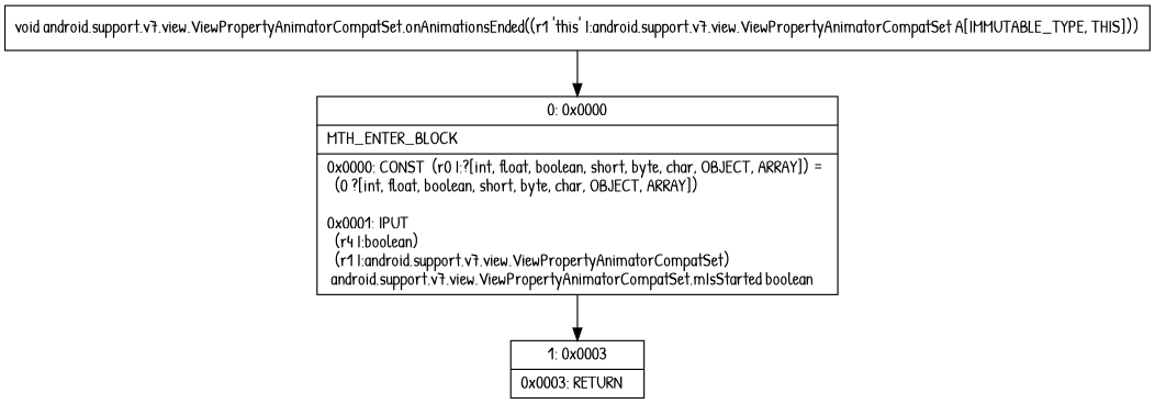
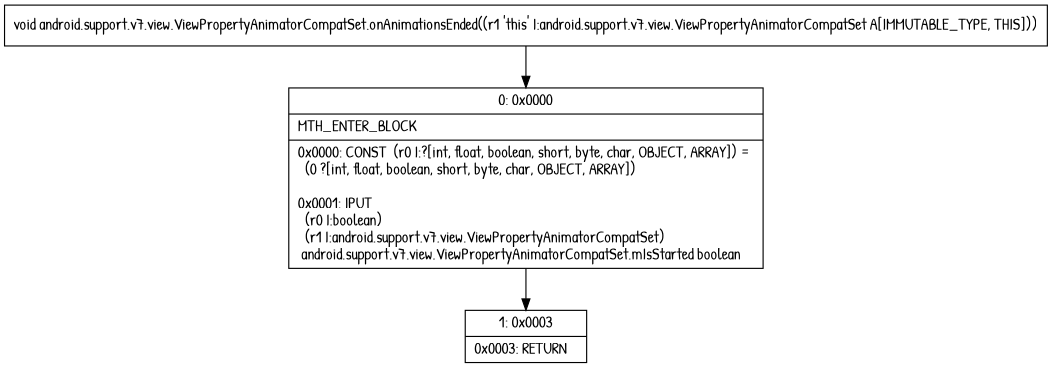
  digraph {
    fontname="Patrick Hand"
    node [shape=record fontname="Patrick Hand"]
    edge [fontname="Patrick Hand"]
-   n1 [label="{0\:\ 0x0000|MTH_ENTER_BLOCK\l|0x0000: CONST  (r0 I:?[int, float, boolean, short, byte, char, OBJECT, ARRAY]) = \l  (0 ?[int, float, boolean, short, byte, char, OBJECT, ARRAY])\l \l0x0001: IPUT  \l  (r4 I:boolean)\l  (r1 I:android.support.v7.view.ViewPropertyAnimatorCompatSet)\l android.support.v7.view.ViewPropertyAnimatorCompatSet.mIsStarted boolean \l}"]
+   n1 [label="{0\:\ 0x0000|MTH_ENTER_BLOCK\l|0x0000: CONST  (r0 I:?[int, float, boolean, short, byte, char, OBJECT, ARRAY]) = \l  (0 ?[int, float, boolean, short, byte, char, OBJECT, ARRAY])\l \l0x0001: IPUT  \l  (r0 I:boolean)\l  (r1 I:android.support.v7.view.ViewPropertyAnimatorCompatSet)\l android.support.v7.view.ViewPropertyAnimatorCompatSet.mIsStarted boolean \l}"]
    n2 [label="{1\:\ 0x0003|0x0003: RETURN   \l}"]
    n3 [label="{void android.support.v7.view.ViewPropertyAnimatorCompatSet.onAnimationsEnded((r1 'this' I:android.support.v7.view.ViewPropertyAnimatorCompatSet A[IMMUTABLE_TYPE, THIS])) }"]
    n1 -> n2
    n3 -> n1
  }
